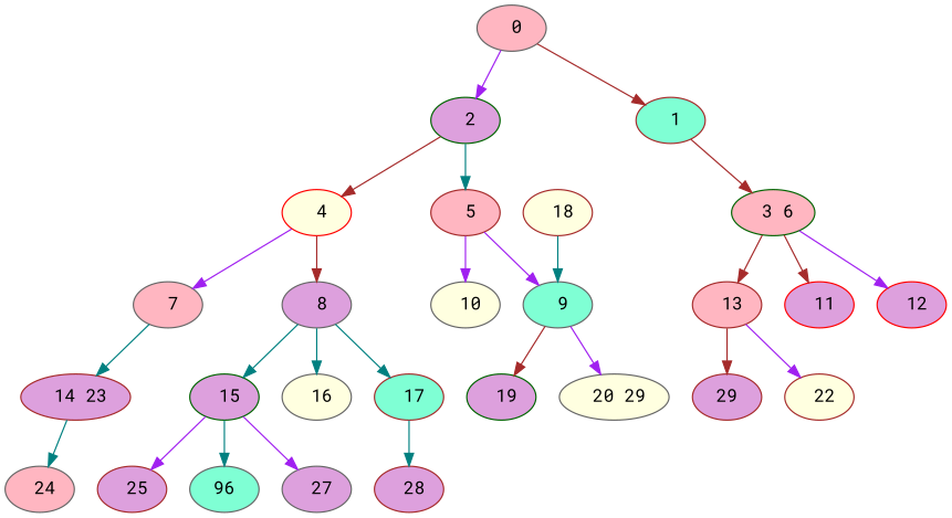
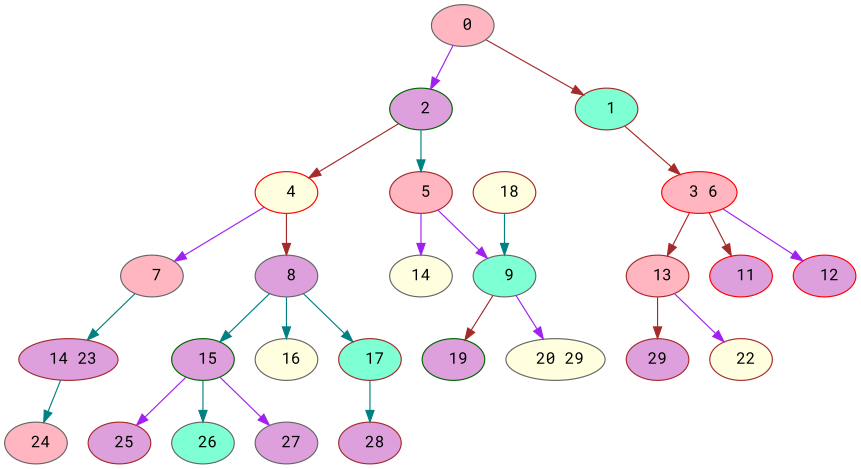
  digraph {
    fontname="Roboto Mono"
    node [color=gray40 fillcolor=plum fontname="Roboto Mono" style=filled]
    edge [color=purple fontname="Roboto Mono"]
    " 0" [fillcolor=lightpink]
    " 2" [color=darkgreen]
    " 1" [color=brown fillcolor=aquamarine]
    " 4" [color=red fillcolor=lightyellow]
    " 5" [color=brown fillcolor=lightpink]
-   " 3 6" [color=darkgreen fillcolor=lightpink]
+   " 3 6" [color=red fillcolor=lightpink]
    " 7" [fillcolor=lightpink]
    " 8"
    " 9" [fillcolor=aquamarine]
-   " 10" [fillcolor=lightyellow]
+   " 10" [fillcolor=lightyellow label=14]
    " 13" [color=brown fillcolor=lightpink]
    " 11" [color=red]
    " 12" [color=red]
    " 14 23" [color=brown]
    " 15" [color=darkgreen]
    " 16" [fillcolor=lightyellow]
    " 17" [color=brown fillcolor=aquamarine]
    " 19" [color=darkgreen]
    " 20 29" [fillcolor=lightyellow]
    n20 [color=brown label=29]
    " 22" [color=brown fillcolor=lightyellow]
    " 24" [fillcolor=lightpink]
    " 25" [color=brown]
-   " 26" [fillcolor=aquamarine label=96]
+   " 26" [fillcolor=aquamarine]
    " 27"
    " 28" [color=brown]
    " 18" [color=brown fillcolor=lightyellow]
    " 0" -> " 2"
    " 0" -> " 1" [color=brown]
    " 2" -> " 4" [color=brown]
    " 2" -> " 5" [color=teal]
    " 1" -> " 3 6" [color=brown]
    " 4" -> " 7"
    " 4" -> " 8" [color=brown]
    " 5" -> " 9"
    " 5" -> " 10"
    " 3 6" -> " 13" [color=brown]
    " 3 6" -> " 11" [color=brown]
    " 3 6" -> " 12"
    " 7" -> " 14 23" [color=teal]
    " 8" -> " 15" [color=teal]
    " 8" -> " 16" [color=teal]
    " 8" -> " 17" [color=teal]
    " 9" -> " 19" [color=brown]
    " 9" -> " 20 29"
    " 13" -> n20 [color=brown]
    " 13" -> " 22"
    " 14 23" -> " 24" [color=teal]
    " 15" -> " 25"
    " 15" -> " 26" [color=teal]
    " 15" -> " 27"
    " 17" -> " 28" [color=teal]
    " 18" -> " 9" [color=teal]
  }
